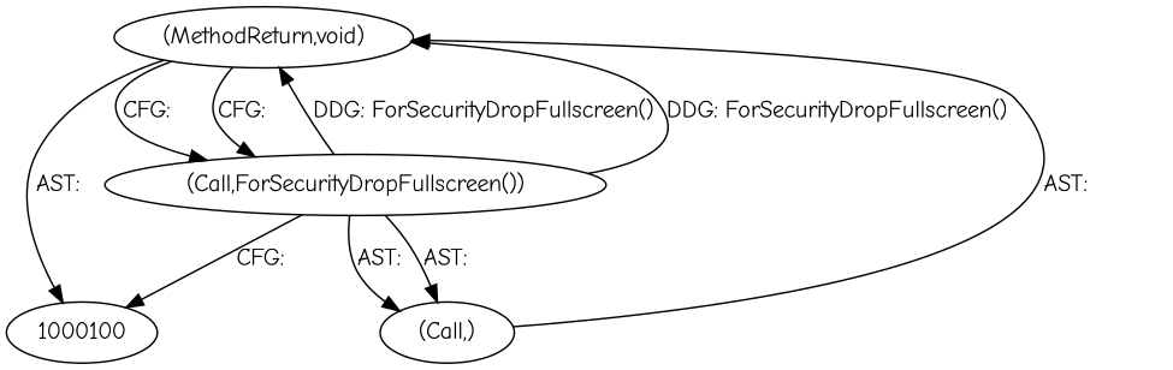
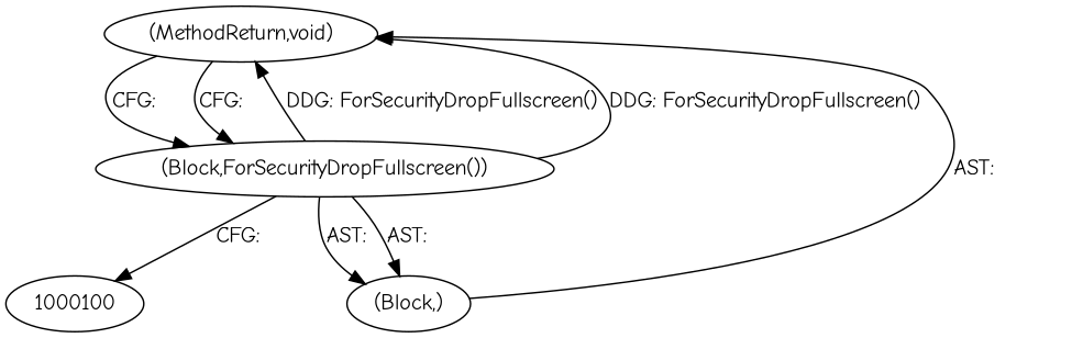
  digraph {
    fontname="Comic Neue"
    node [fontname="Comic Neue"]
    edge [fontname="Comic Neue"]
    n1 [label="(MethodReturn,void)"]
-   n2 [label="(Call,ForSecurityDropFullscreen())"]
+   n2 [label="(Block,ForSecurityDropFullscreen())"]
    1000100
-   n4 [label="(Call,)"]
+   n4 [label="(Block,)"]
    n1 -> n2 [label="CFG: "]
    n1 -> n2 [label="CFG: "]
-   n1 -> 1000100 [label="AST: "]
    n2 -> n1 [label="DDG: ForSecurityDropFullscreen()"]
    n2 -> n1 [label="DDG: ForSecurityDropFullscreen()"]
    n2 -> 1000100 [label="CFG: "]
    n2 -> n4 [label="AST: "]
    n2 -> n4 [label="AST: "]
    n4 -> n1 [label="AST: "]
  }
